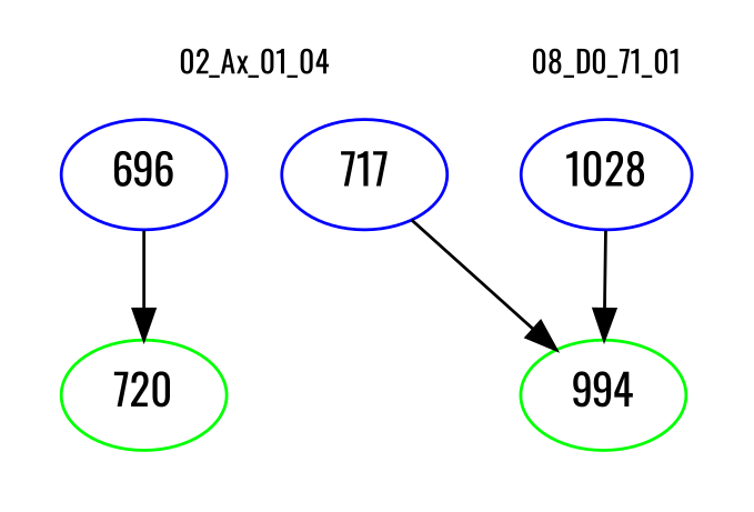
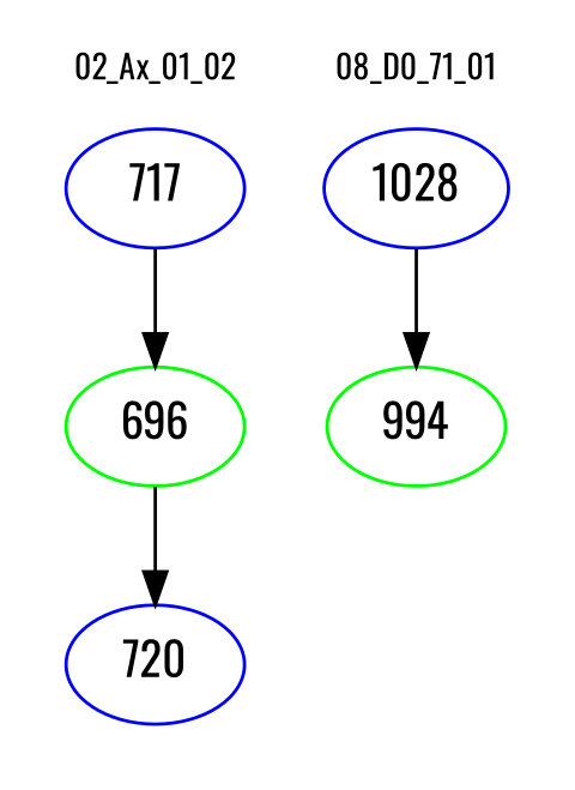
  digraph {
    fontname=Oswald
    node [color=blue fontname=Oswald]
    edge [color=black fontname=Oswald]
    n1 [label=717]
-   n2 [label=696]
-   n3 [color=green label=720]
+   n2 [color=green label=696]
+   n3 [label=720]
    n4 [label=1028]
    n5 [color=green label=994]
    subgraph cluster_1 {
      color=white
      fontsize=10
-     label="02_Ax_01_04"
+     label="02_Ax_01_02"
      n1
      n2
      n3
    }
    subgraph cluster_2 {
      color=white
      fontsize=10
      label="08_D0_71_01"
      n4
      n5
    }
-   n1 -> n5
+   n1 -> n2
    n2 -> n3
    n4 -> n5
  }
